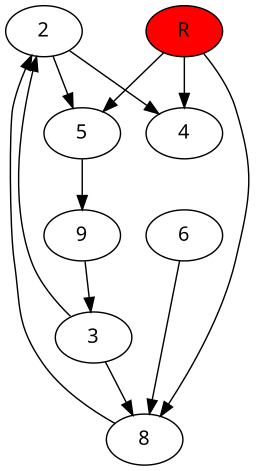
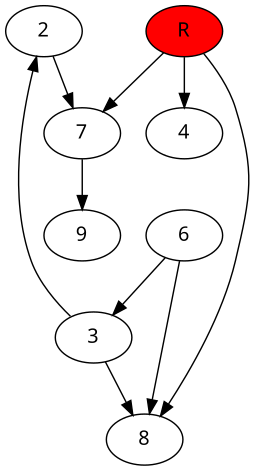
  digraph {
    fontname="Noto Sans"
    node [fontname="Noto Sans"]
    edge [fontname="Noto Sans"]
    2
    4
-   5
+   5 [label=7]
    n4 [label=9]
    3
    8
    6
    R [fillcolor="#ff0000" style=filled]
-   2 -> 4
    2 -> 5
    5 -> n4
-   n4 -> 3
+   6 -> 3
    3 -> 2
    3 -> 8
-   8 -> 2
    6 -> 8
    R -> 4
    R -> 5
    R -> 8
  }
